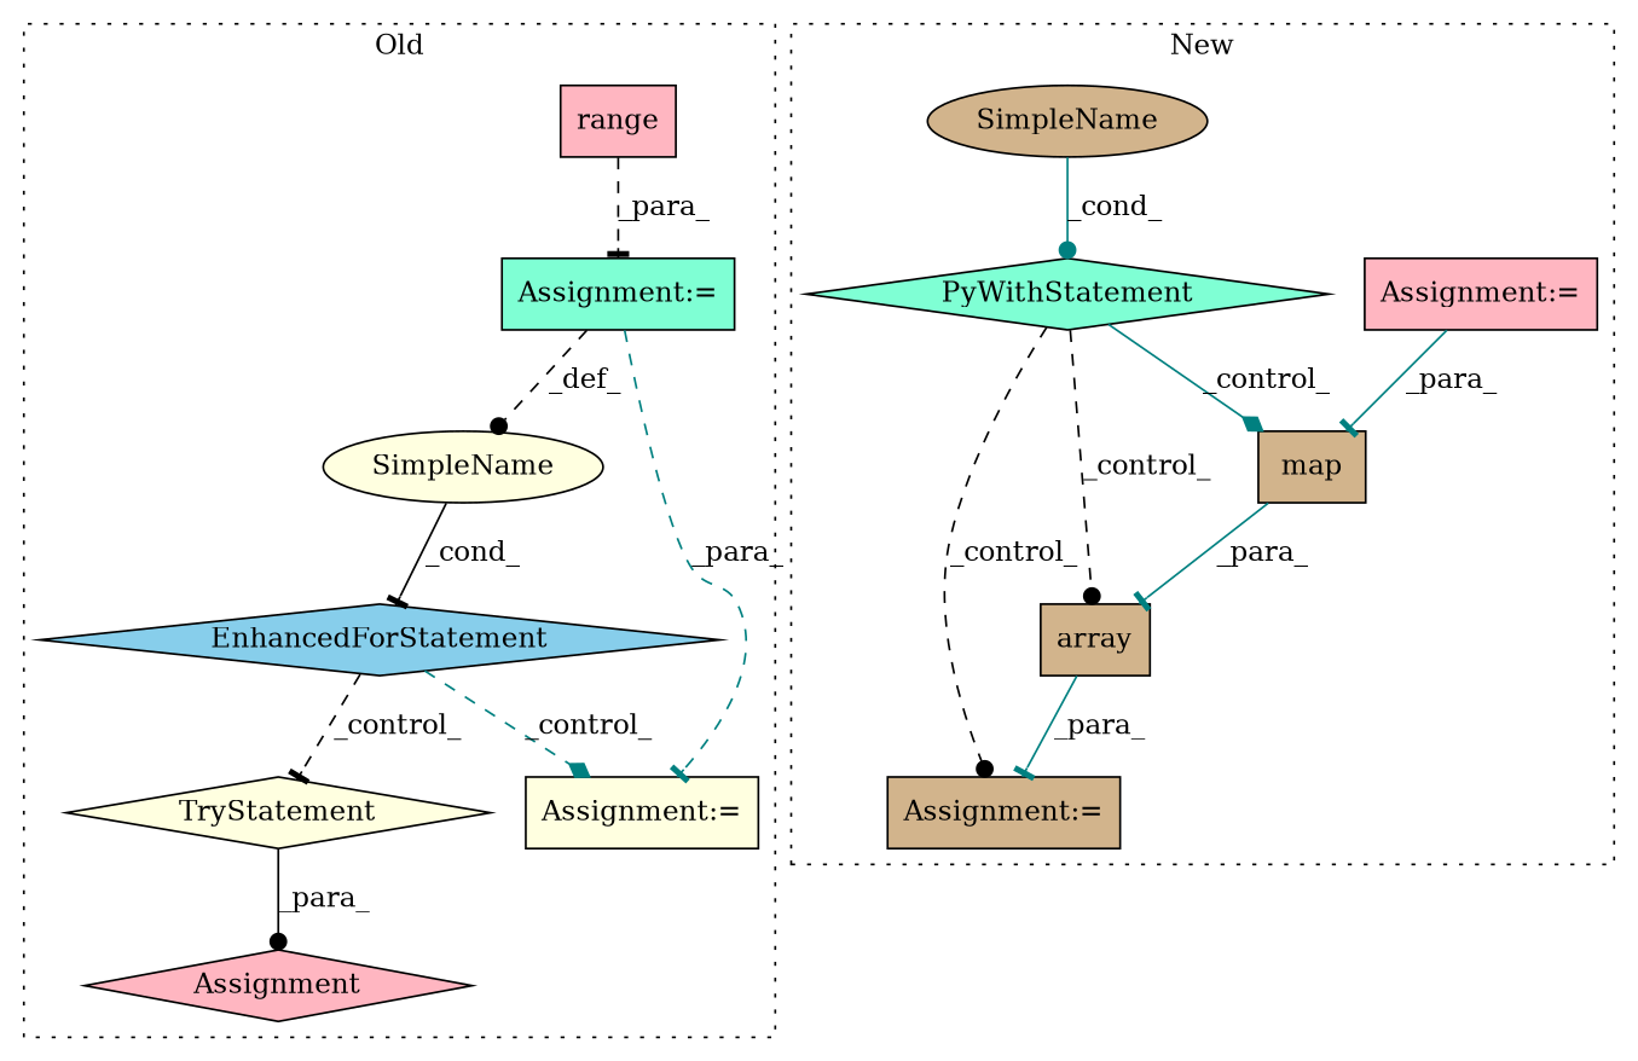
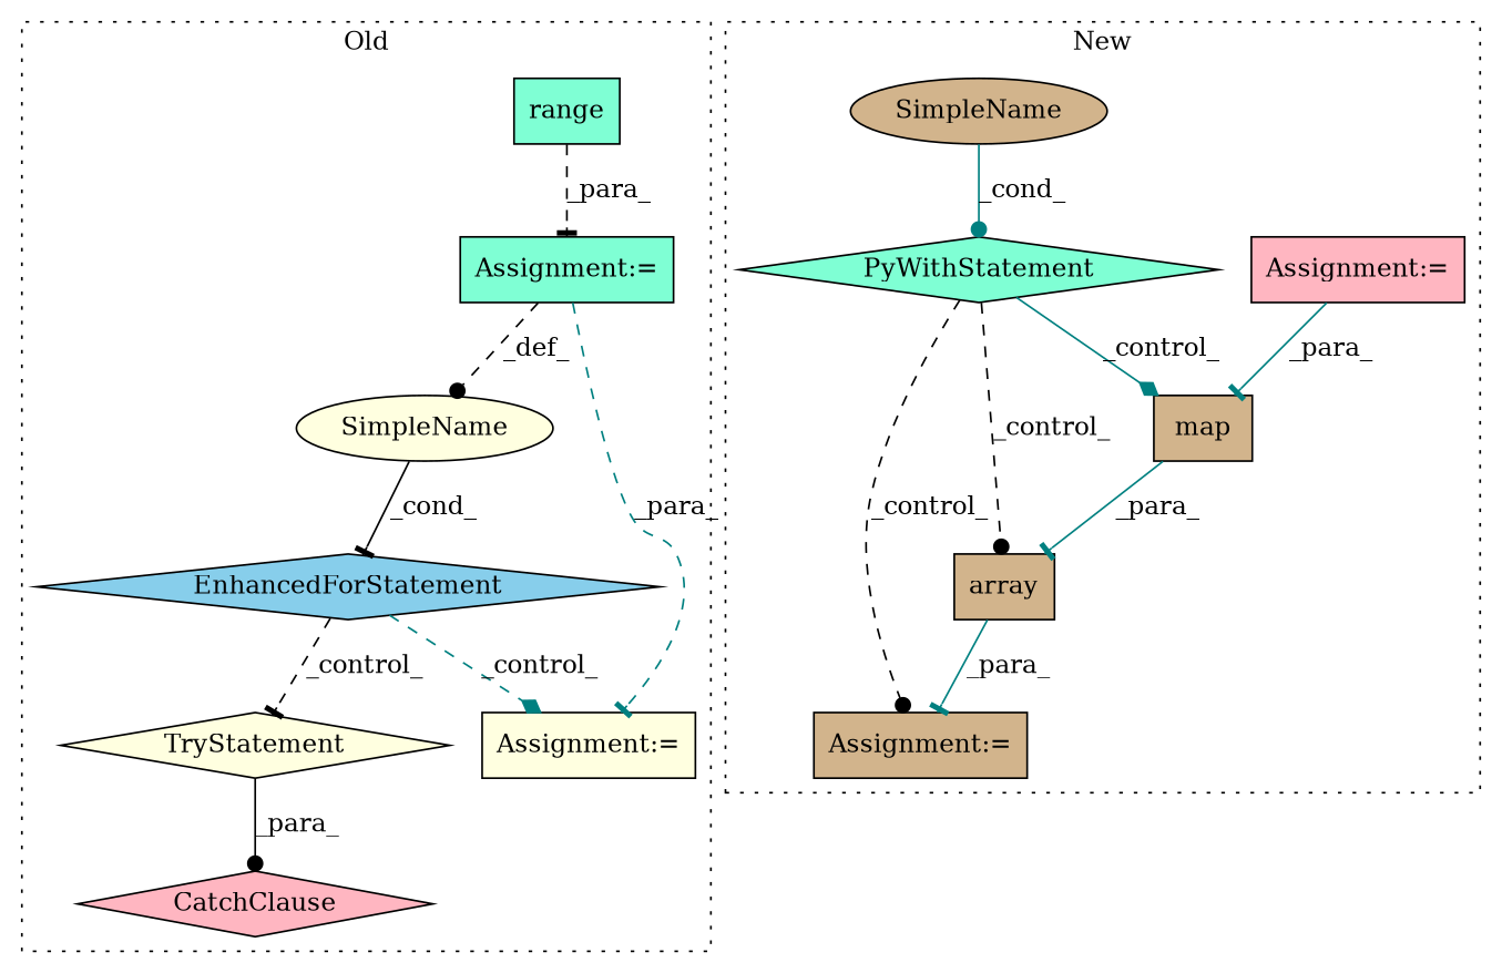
  digraph {
    node [a=7 fillcolor=tan l=1 s="6499,6586" shape=box style=filled]
    edge [arrowhead=tee color=black style=solid]
    n1 [a=54 fillcolor=lightyellow l=4 label=TryStatement s=6843 shape=diamond]
-   n2 [a=12 fillcolor=lightpink l="15,2" label=Assignment s="6999,7037" shape=diamond]
+   n2 [a=12 fillcolor=lightpink l="15,2" label=CatchClause s="6999,7037" shape=diamond]
    n3 [a=42 fillcolor=lightyellow label=SimpleName s=6560 shape=ellipse]
    n4 [fillcolor=lightyellow label="Assignment:=" s=6673]
    n5 [a=70 fillcolor=skyblue l="57,2" label=EnhancedForStatement shape=diamond]
-   n6 [a=32 fillcolor=lightpink l="6,1" label=range s="6564,6585"]
+   n6 [a=32 fillcolor=aquamarine l="6,1" label=range s="6564,6585"]
    n7 [fillcolor=aquamarine l="57,2" label="Assignment:="]
    n8 [a=32 l="4,1" label=map s="7618,7658"]
    n9 [label="Assignment:=" s=7600]
    n10 [a=42 label=SimpleName shape=ellipse l="" s=""]
    n11 [a=32 l="6,1" label=array s="7607,7659"]
    n12 [a=104 fillcolor=aquamarine l="10,2" label=PyWithStatement s="7443,7460" shape=diamond]
    n13 [fillcolor=lightpink l=51 label="Assignment:=" s=7198]
    subgraph cluster_1 {
      label=Old
      style=dotted
      n1
      n2
      n3
      n4
      n5
      n6
      n7
    }
    subgraph cluster_2 {
      label=New
      style=dotted
      n8
      n9
      n10
      n11
      n12
      n13
    }
    n1 -> n2 [arrowhead=dot label=_para_]
    n3 -> n5 [label=_cond_]
    n5 -> n1 [label=_control_ style=dashed]
    n5 -> n4 [arrowhead=diamond color=teal label=_control_ style=dashed]
    n6 -> n7 [label=_para_ style=dashed]
    n7 -> n3 [arrowhead=dot label=_def_ style=dashed]
    n7 -> n4 [color=teal label=_para_ style=dashed]
    n8 -> n11 [color=teal label=_para_]
    n10 -> n12 [arrowhead=dot color=teal label=_cond_]
    n11 -> n9 [color=teal label=_para_]
    n12 -> n8 [arrowhead=diamond color=teal label=_control_]
    n12 -> n9 [arrowhead=dot label=_control_ style=dashed]
    n12 -> n11 [arrowhead=dot label=_control_ style=dashed]
    n13 -> n8 [color=teal label=_para_]
  }
